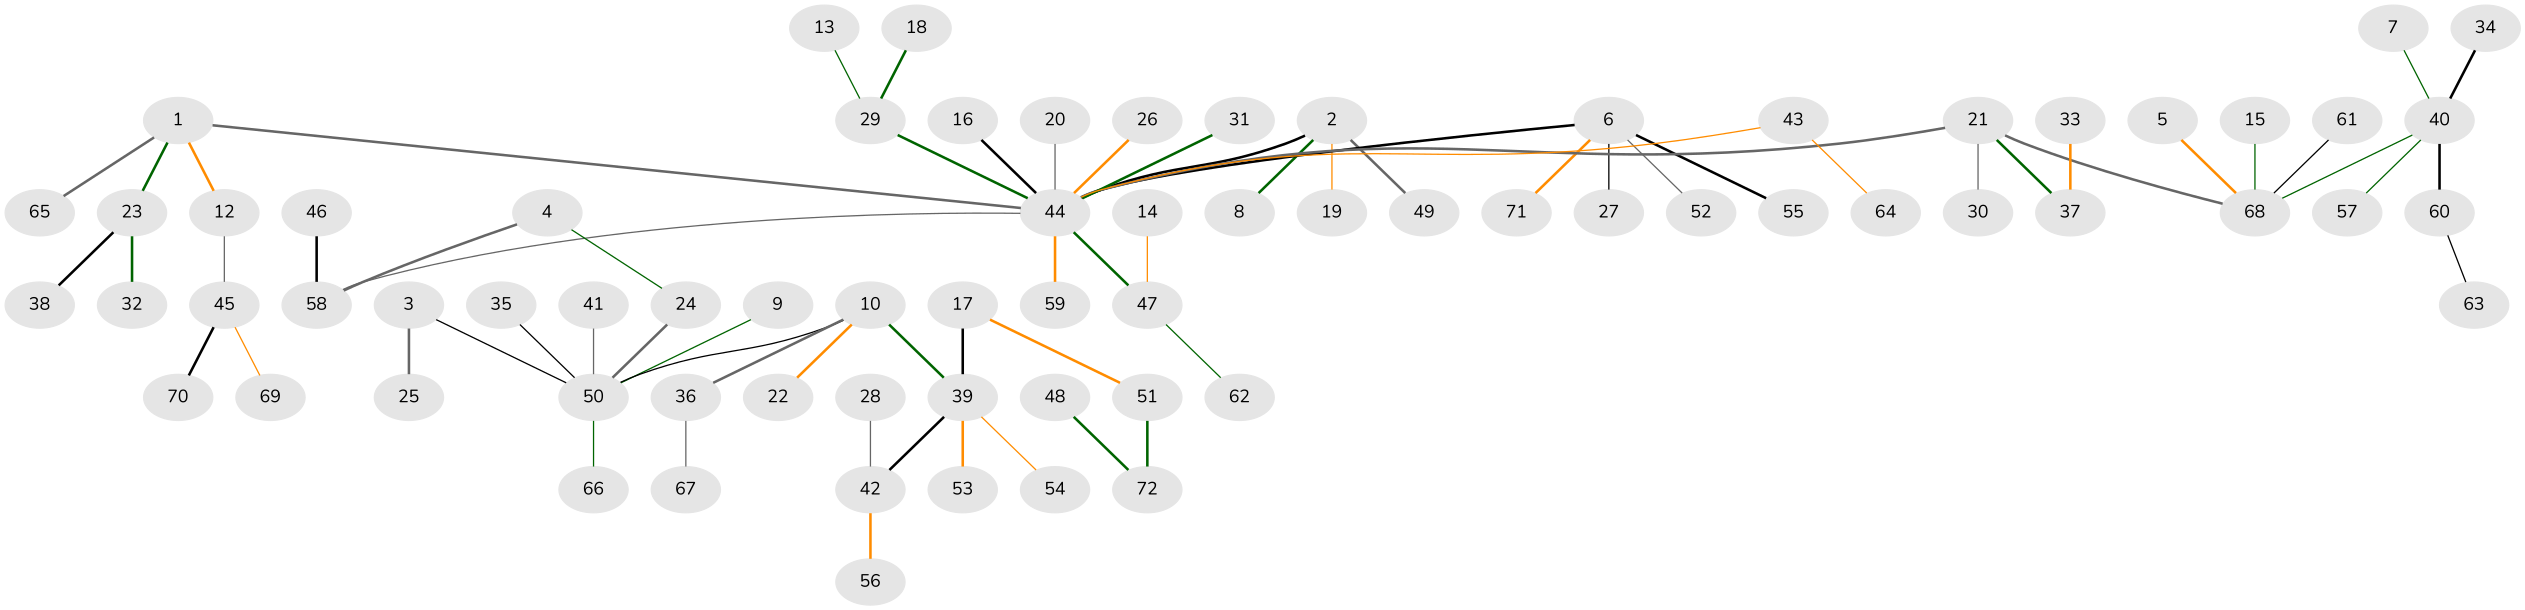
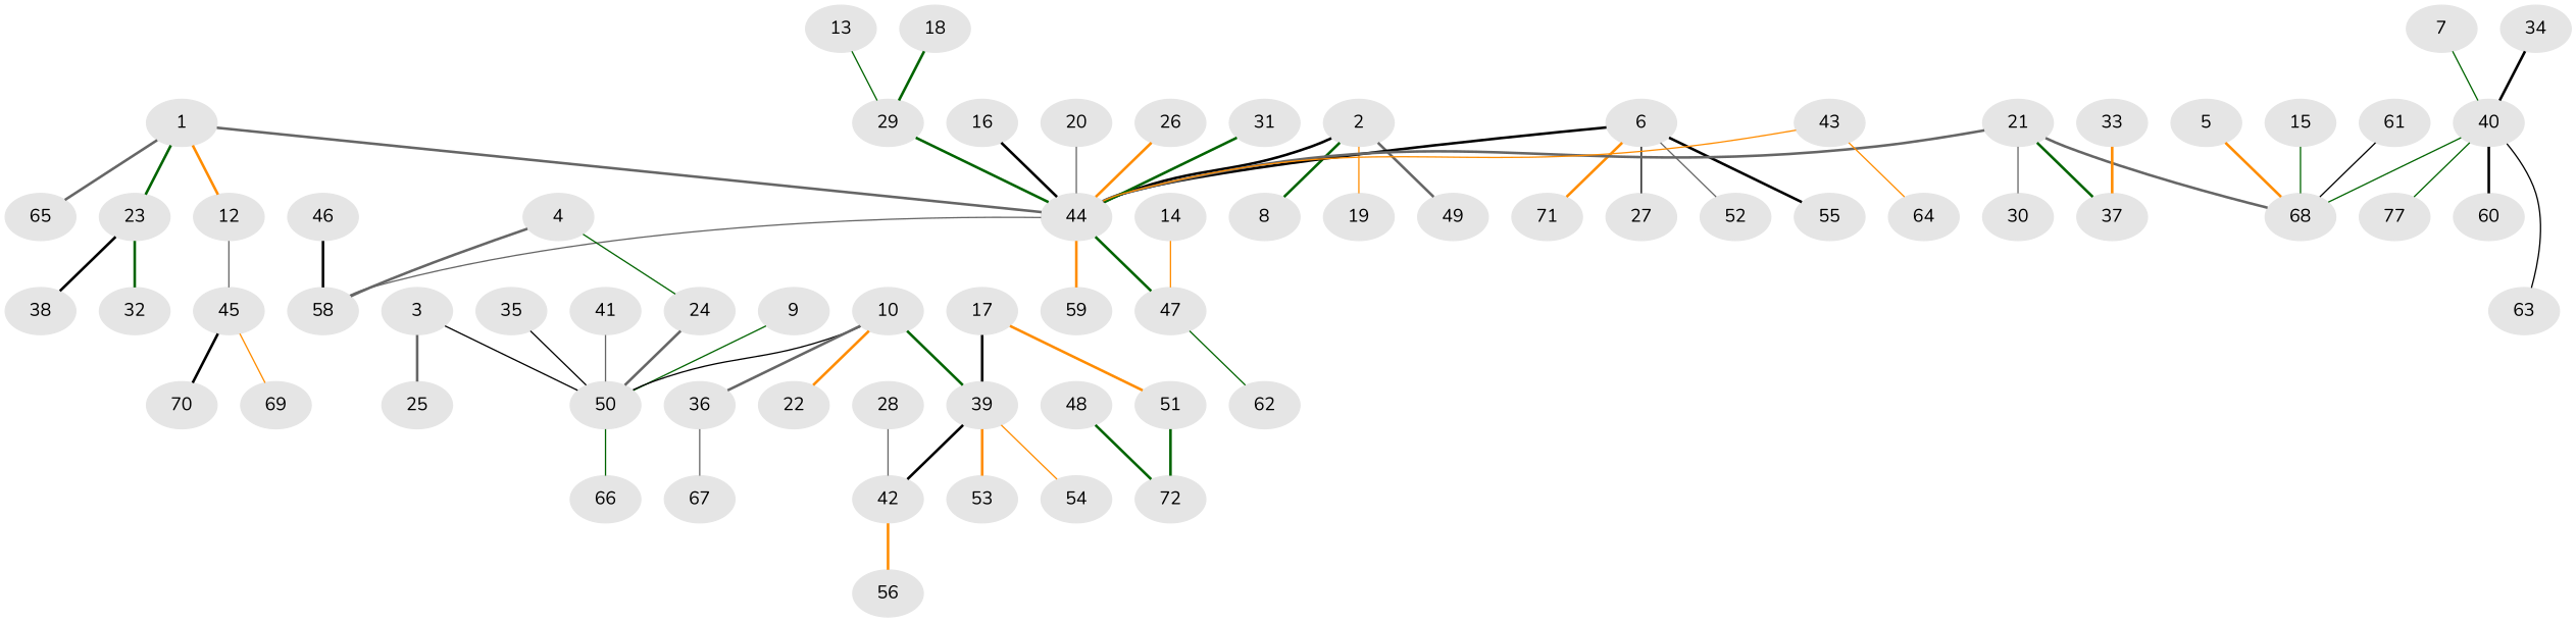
  graph {
    fontname=Nunito
    node [color=gray90 fontname=Nunito style=filled]
    edge [color=darkgreen fontname=Nunito style=bold weight=1.0]
    1
    12
    23
    44
    65
    45
    32
    38
    58
    47
    59
    2
    8
    19
    49
    3
    25
    50
    66
    4
    24
    5
    68
    6
    27
    52
    55
    71
    7
    40
-   57
+   57 [label=77]
    60
    63
    9
    10
    22
    36
    39
    67
    42
    53
    54
    69
    70
    13
    29
    14
    62
    15
    16
    17
    51
    72
    18
    20
    21
    30
    37
    26
    28
    56
    31
    33
    34
    35
    41
    43
    64
    46
    48
    61
    1 -- 12 [color=darkorange]
    1 -- 23
    1 -- 44 [color=gray40]
    1 -- 65 [color=gray40]
    12 -- 45 [color=gray40 style=solid]
    23 -- 32
    23 -- 38 [color=black]
    44 -- 58 [color=gray40 style=solid]
    44 -- 47
    44 -- 59 [color=darkorange]
    45 -- 69 [color=darkorange style=solid]
    45 -- 70 [color=black]
    47 -- 62 [style=solid]
    2 -- 44 [color=black]
    2 -- 8
    2 -- 19 [color=darkorange style=solid]
    2 -- 49 [color=gray40]
    3 -- 25 [color=gray40]
    3 -- 50 [color=black style=solid]
    50 -- 66 [style=solid]
    4 -- 58 [color=gray40]
    4 -- 24 [style=solid]
    24 -- 50 [color=gray40]
    5 -- 68 [color=darkorange]
    6 -- 44 [color=black]
    6 -- 27 [color=black style=solid]
    6 -- 52 [color=gray40 style=solid]
    6 -- 55 [color=black]
    6 -- 71 [color=darkorange]
    7 -- 40 [style=solid]
    40 -- 68 [style=solid]
    40 -- 57 [style=solid]
    40 -- 60 [color=black]
-   60 -- 63 [color=black style=solid]
+   40 -- 63 [color=black style=solid]
    9 -- 50 [style=solid]
    10 -- 50 [color=black style=solid]
    10 -- 22 [color=darkorange]
    10 -- 36 [color=gray40]
    10 -- 39
    36 -- 67 [color=gray40 style=solid]
    39 -- 42 [color=black]
    39 -- 53 [color=darkorange]
    39 -- 54 [color=darkorange style=solid]
    42 -- 56 [color=darkorange]
    13 -- 29 [style=solid]
    29 -- 44
    14 -- 47 [color=darkorange style=solid]
    15 -- 68 [style=solid]
    16 -- 44 [color=black]
    17 -- 39 [color=black]
    17 -- 51 [color=darkorange]
    51 -- 72
    18 -- 29
    20 -- 44 [color=gray40 style=solid]
    21 -- 44 [color=gray40]
    21 -- 68 [color=gray40]
    21 -- 30 [color=gray40 style=solid]
    21 -- 37
    26 -- 44 [color=darkorange]
    28 -- 42 [color=gray40 style=solid]
    31 -- 44
    33 -- 37 [color=darkorange]
    34 -- 40 [color=black]
    35 -- 50 [color=black style=solid]
    41 -- 50 [color=gray40 style=solid]
    43 -- 44 [color=darkorange style=solid]
    43 -- 64 [color=darkorange style=solid]
    46 -- 58 [color=black]
    48 -- 72
    61 -- 68 [color=black style=solid]
  }
